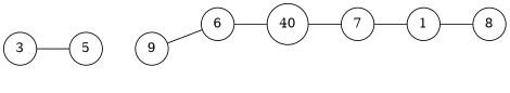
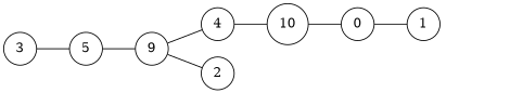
  graph {
    rankdir=LR
    node [fillcolor=white shape=circle]
    1
-   8
-   4 [label=6]
-   10 [label=40]
+   4
+   10
    3
    5
    9
-   7
-   1 -- 8
+   7 [label=0]
+   2
    4 -- 10
    10 -- 7
    3 -- 5
+   5 -- 9
    9 -- 4
+   9 -- 2
    7 -- 1
  }
